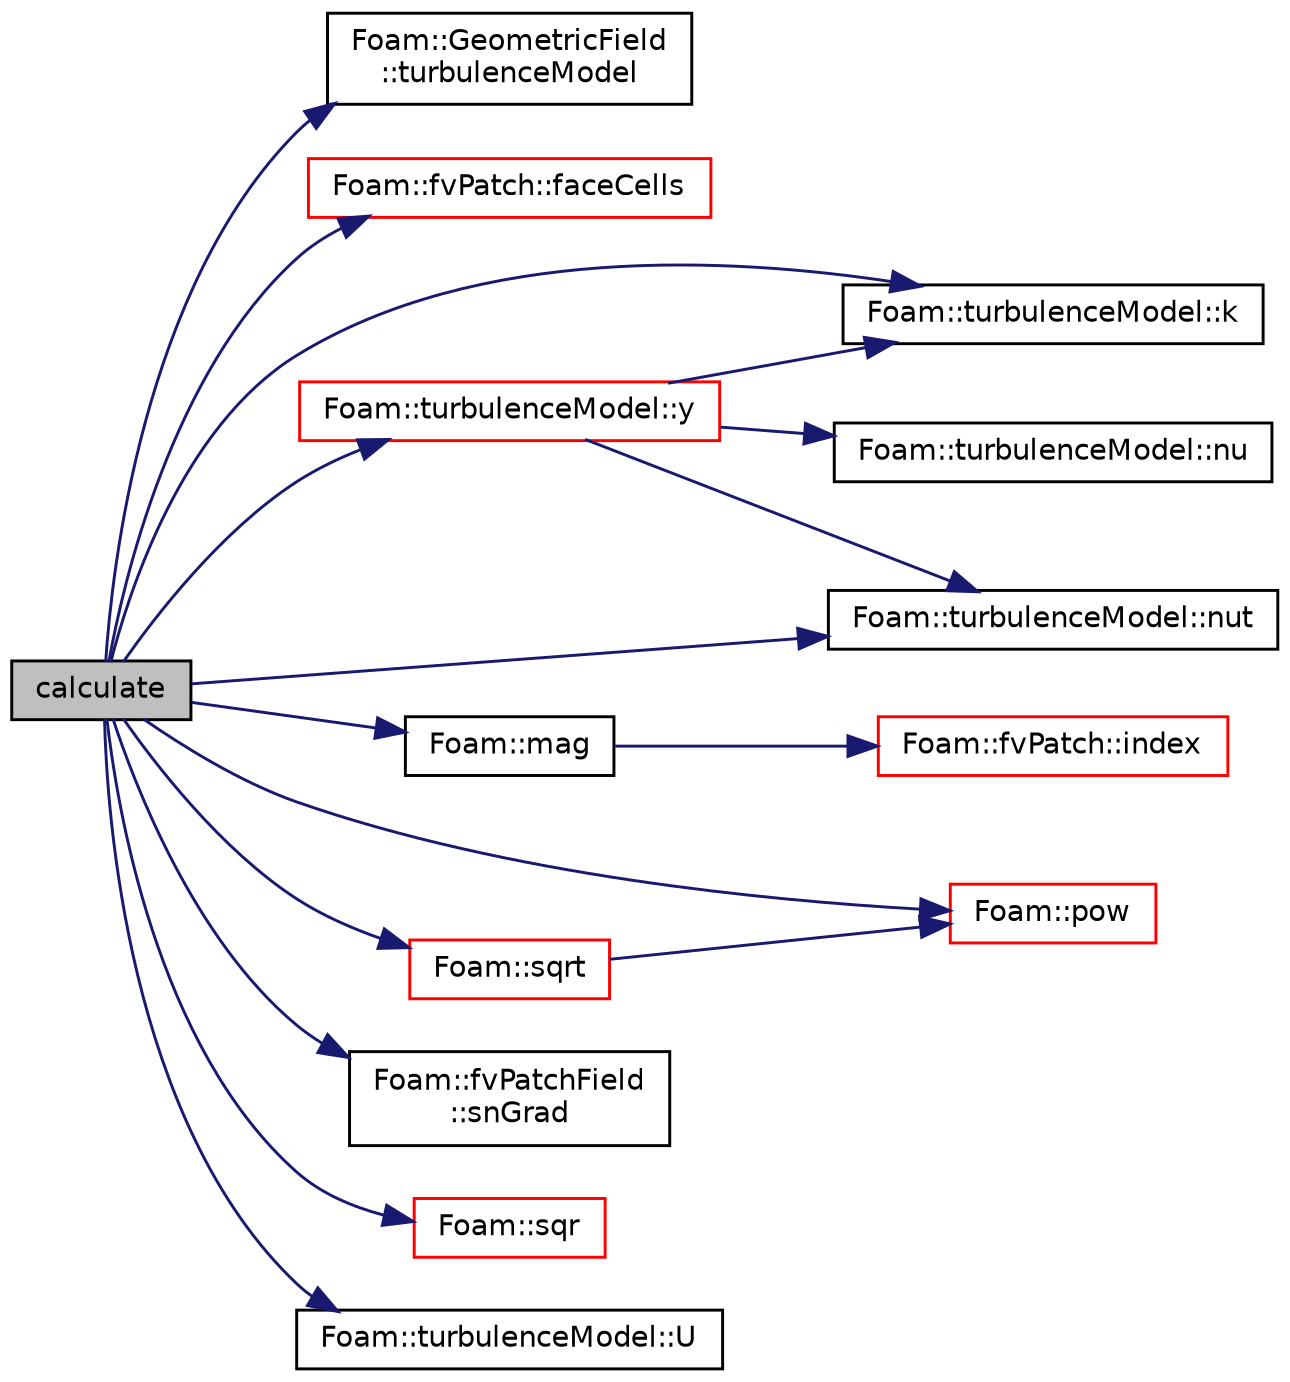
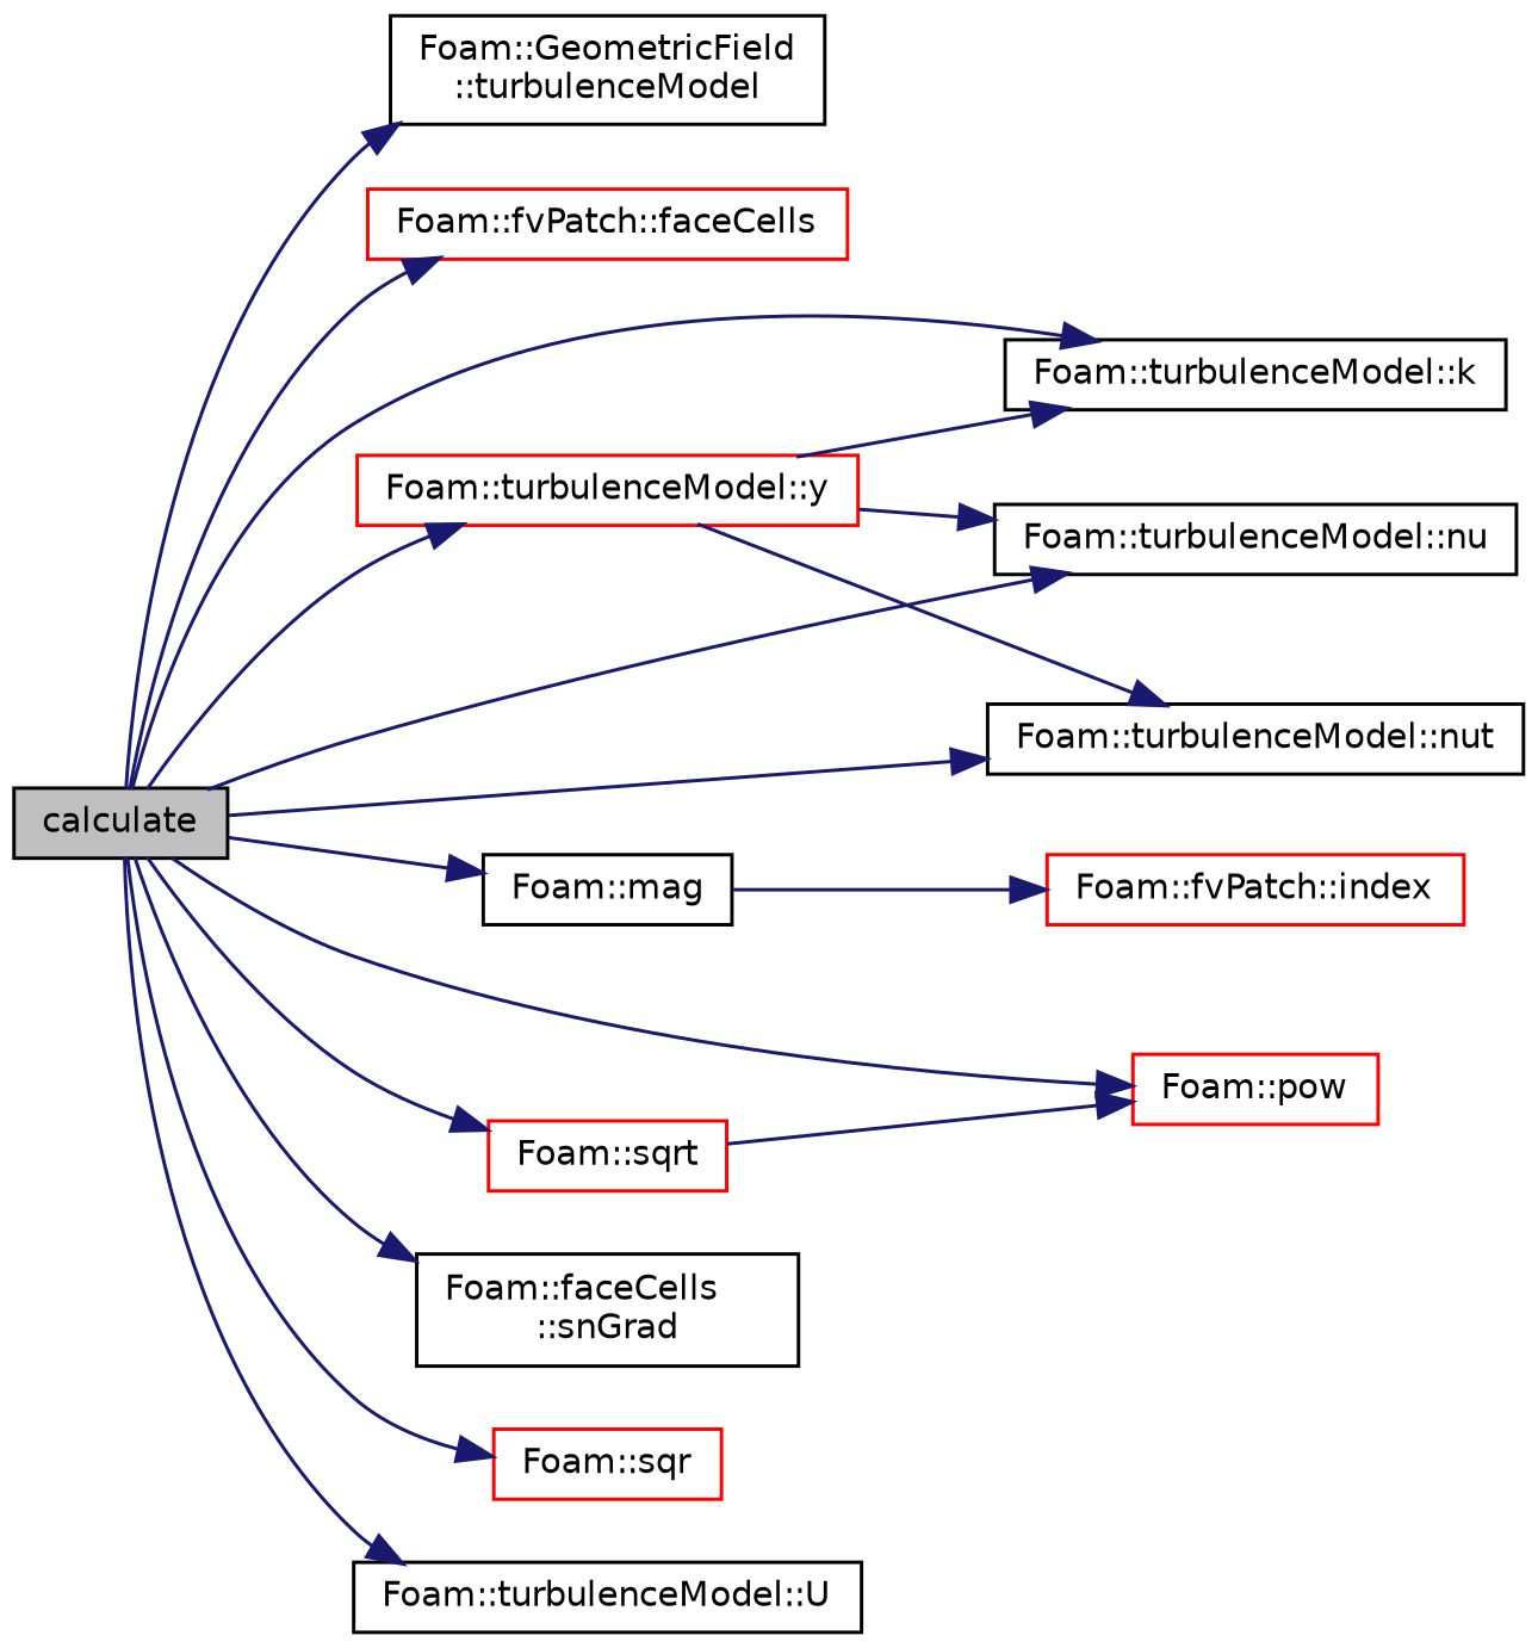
  digraph {
    rankdir=LR
    node [color=black fontname=Helvetica fontsize=10 shape=record]
    edge [color=midnightblue fontname=Helvetica fontsize=10 labelfontname=Helvetica labelfontsize=10 style=solid]
    n1 [fillcolor=grey75 fontcolor=black height=0.2 label=calculate style=filled width=0.4]
    n2 [height=0.2 label="Foam::GeometricField\l::turbulenceModel" width=0.4]
    n3 [color=red height=0.2 label="Foam::fvPatch::faceCells" width=0.4]
    n4 [height=0.2 label="Foam::turbulenceModel::k" width=0.4]
    n5 [height=0.2 label="Foam::mag" width=0.4]
    n6 [height=0.2 label="Foam::turbulenceModel::nu" width=0.4]
    n7 [height=0.2 label="Foam::turbulenceModel::nut" width=0.4]
    n8 [color=red height=0.2 label="Foam::pow" width=0.4]
-   n9 [height=0.2 label="Foam::fvPatchField\l::snGrad" width=0.4]
+   n9 [height=0.2 label="Foam::faceCells\l::snGrad" width=0.4]
    n10 [color=red height=0.2 label="Foam::sqr" width=0.4]
    n11 [color=red height=0.2 label="Foam::sqrt" width=0.4]
    n12 [height=0.2 label="Foam::turbulenceModel::U" width=0.4]
    n13 [color=red height=0.2 label="Foam::turbulenceModel::y" width=0.4]
    n14 [color=red height=0.2 label="Foam::fvPatch::index" width=0.4]
    n1 -> n2
    n1 -> n3
    n1 -> n4
    n1 -> n5
+   n1 -> n6
    n1 -> n7
    n1 -> n8
    n1 -> n9
    n1 -> n10
    n1 -> n11
    n1 -> n12
    n1 -> n13
    n5 -> n14
    n11 -> n8
    n13 -> n4
    n13 -> n6
    n13 -> n7
  }
